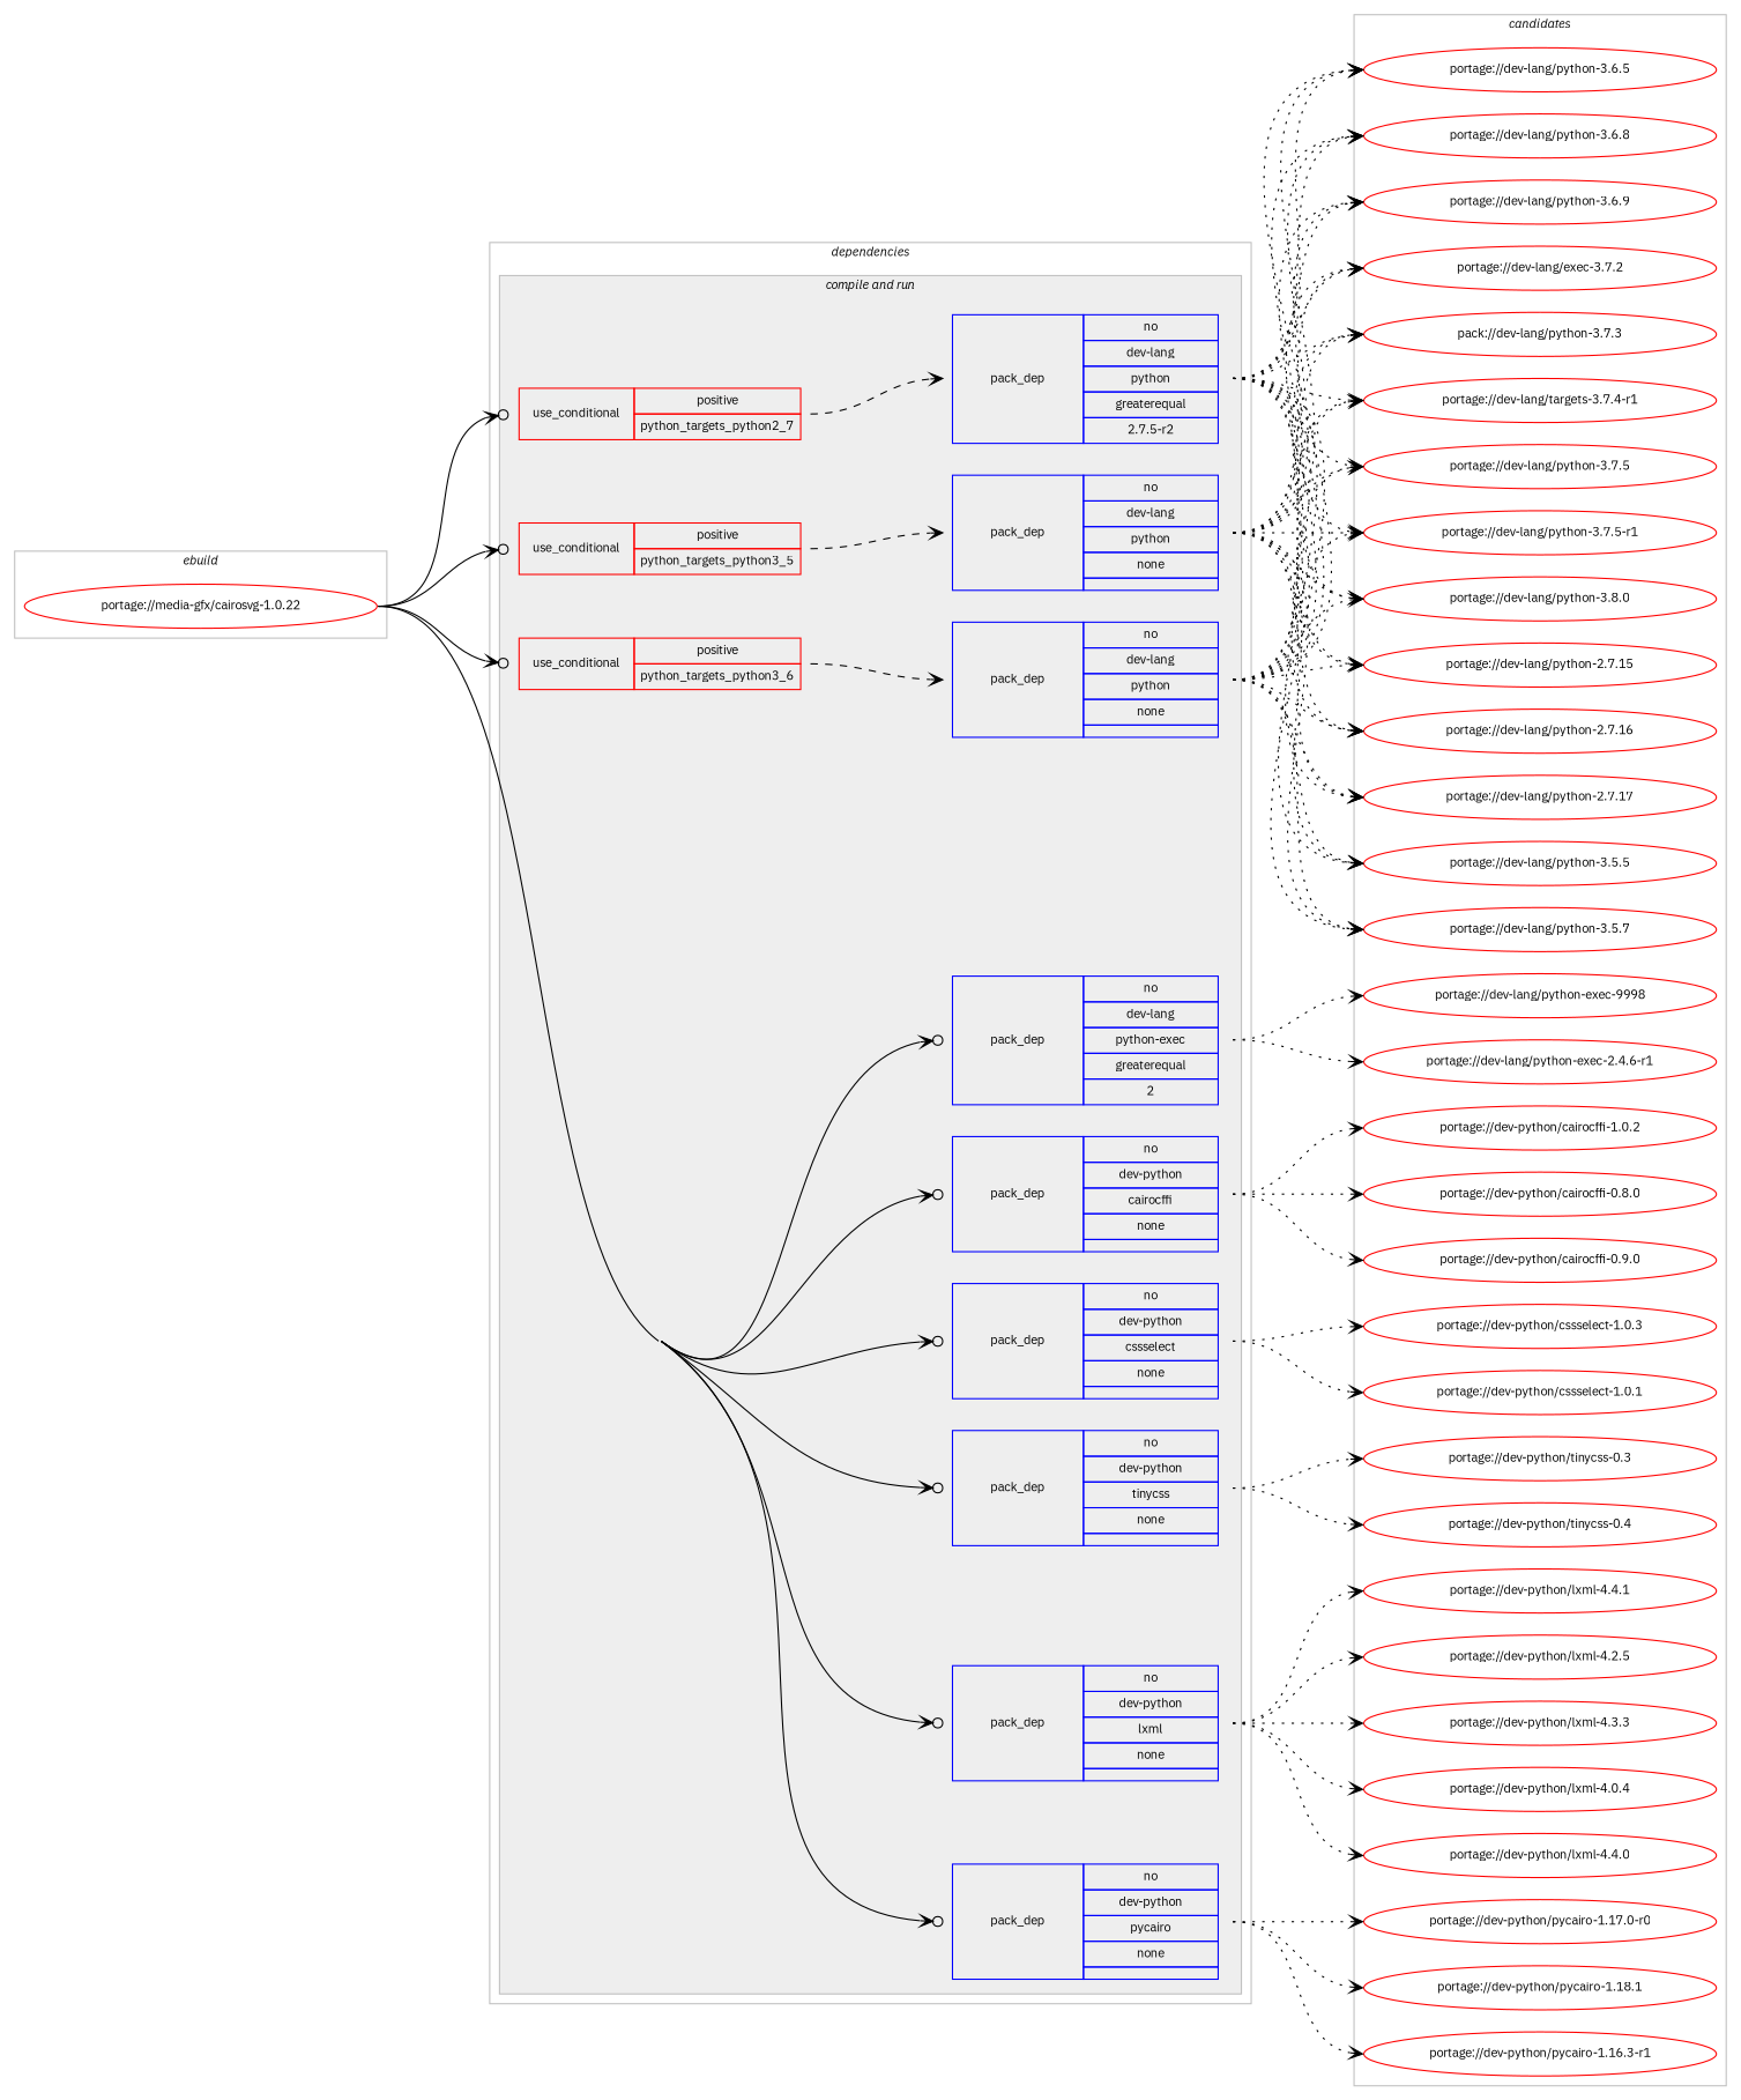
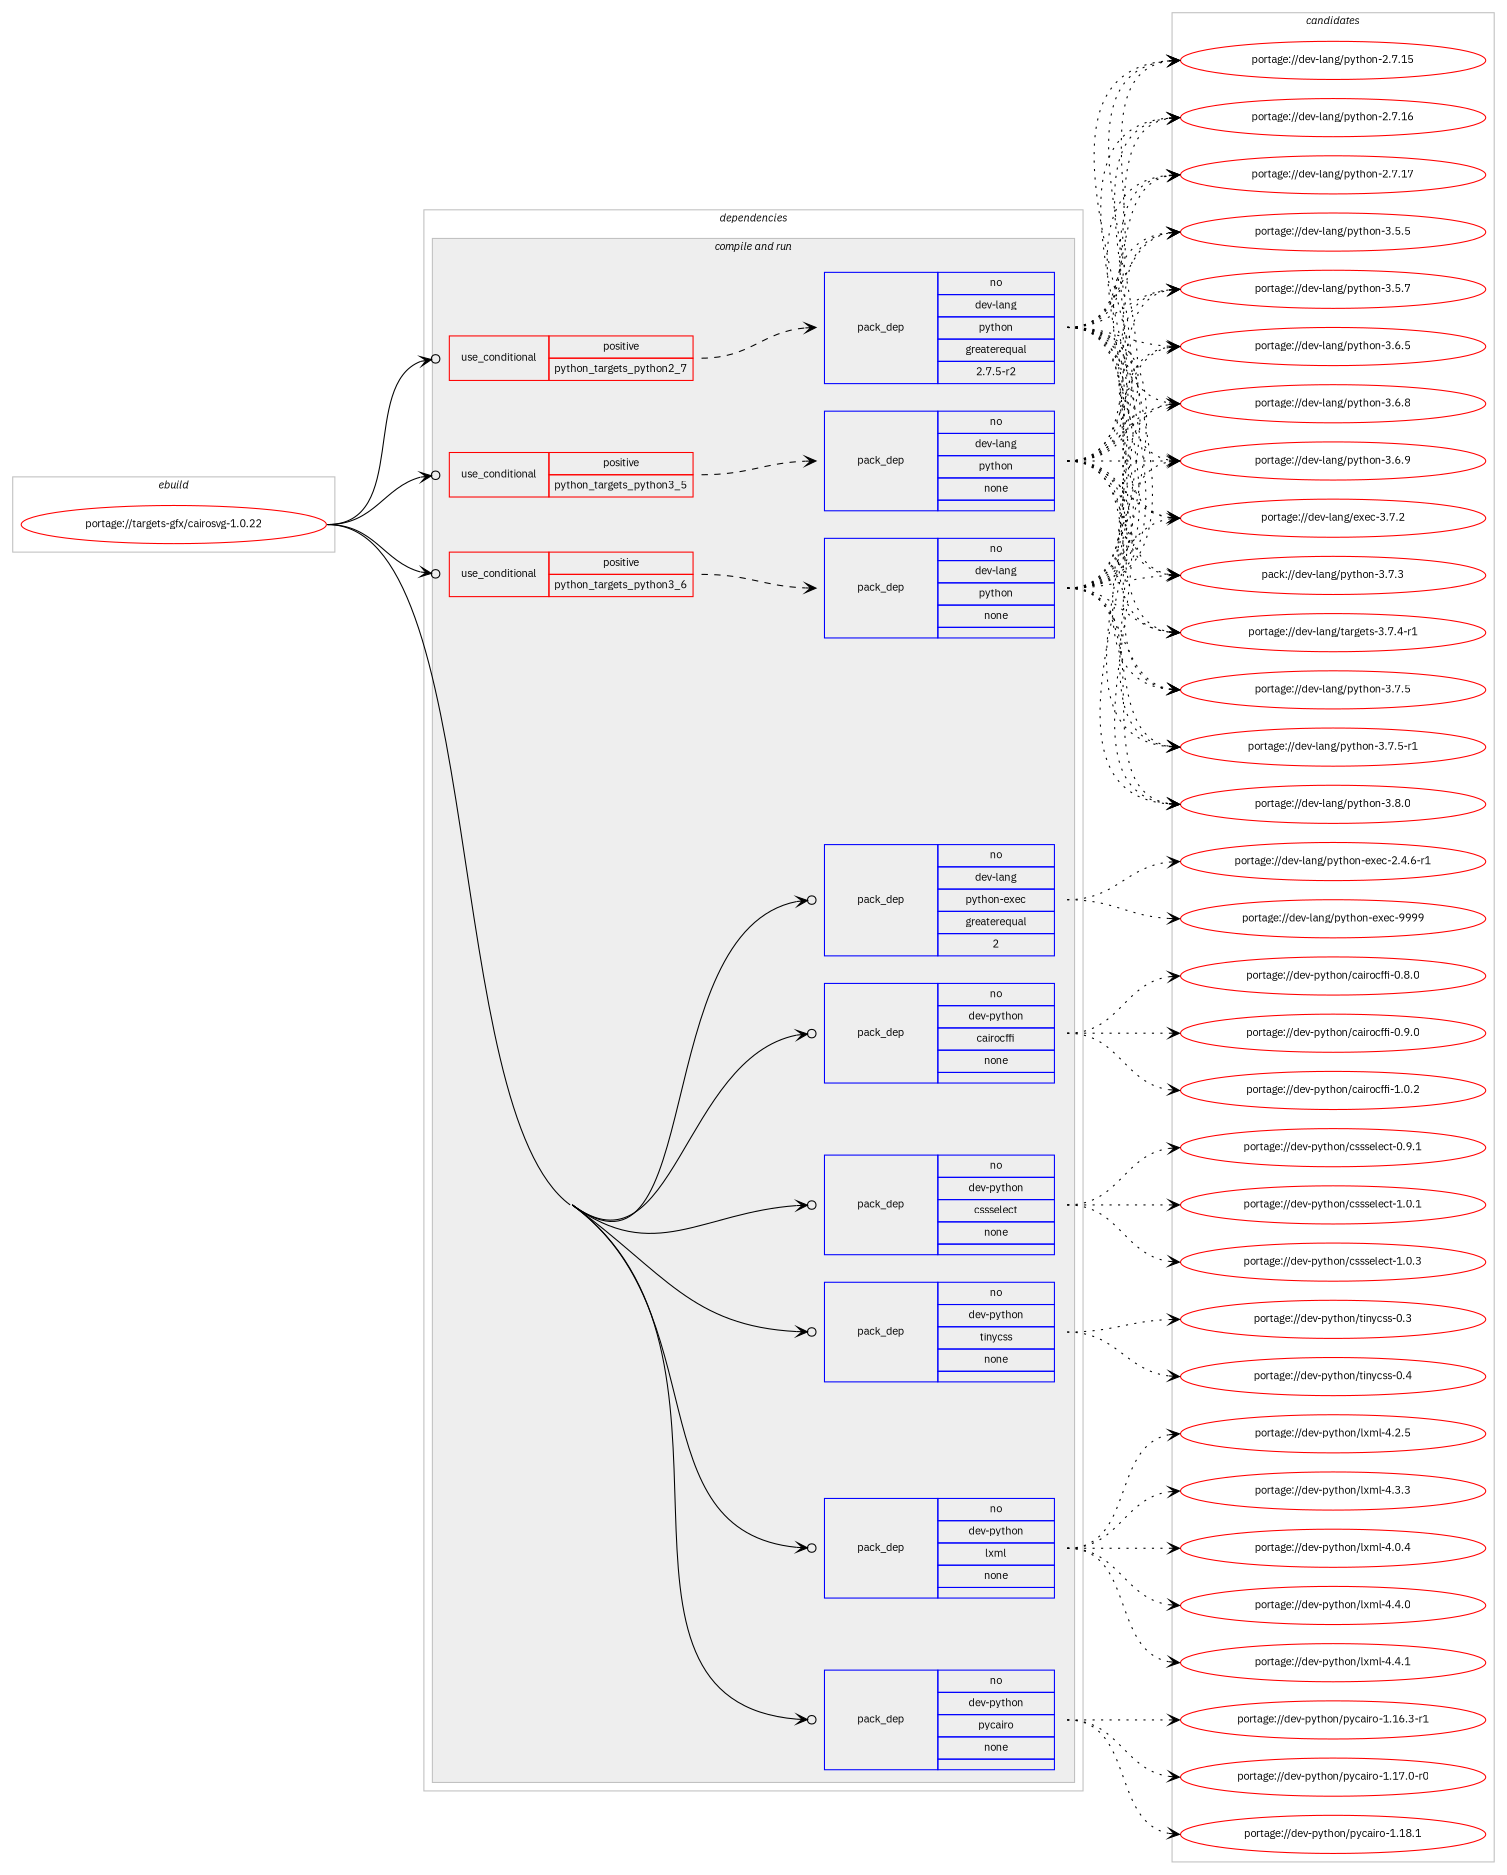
  digraph {
    compound=true
    concentrate=true
    fontname="IBM Plex Sans"
    fontsize=10
    newrank=true
    rankdir=LR
    ranksep=1.5
    node [color=red fontname="IBM Plex Sans" fontsize=10]
    edge [arrowhead=vee fontname="IBM Plex Sans" headport=w style=dotted tailport=e weight=100]
-   n1 [label="portage://media-gfx/cairosvg-1.0.22" width=4]
+   n1 [label="portage://targets-gfx/cairosvg-1.0.22" width=4]
    n2 [color=blue label=<<TABLE BORDER="0" CELLBORDER="1" CELLSPACING="0" CELLPADDING="4" WIDTH="220"><TR><TD ROWSPAN="6" CELLPADDING="30">pack_dep</TD></TR><TR><TD WIDTH="110">no</TD></TR><TR><TD>dev-lang</TD></TR><TR><TD>python</TD></TR><TR><TD>greaterequal</TD></TR><TR><TD>2.7.5-r2</TD></TR></TABLE>> shape=none]
    n3 [label=<<TABLE BORDER="0" CELLBORDER="1" CELLSPACING="0" CELLPADDING="4"><TR><TD ROWSPAN="3" CELLPADDING="10">use_conditional</TD></TR><TR><TD>positive</TD></TR><TR><TD>python_targets_python2_7</TD></TR></TABLE>> shape=none]
    n4 [color=blue label=<<TABLE BORDER="0" CELLBORDER="1" CELLSPACING="0" CELLPADDING="4" WIDTH="220"><TR><TD ROWSPAN="6" CELLPADDING="30">pack_dep</TD></TR><TR><TD WIDTH="110">no</TD></TR><TR><TD>dev-lang</TD></TR><TR><TD>python</TD></TR><TR><TD>none</TD></TR><TR><TD></TD></TR></TABLE>> shape=none]
    n5 [label=<<TABLE BORDER="0" CELLBORDER="1" CELLSPACING="0" CELLPADDING="4"><TR><TD ROWSPAN="3" CELLPADDING="10">use_conditional</TD></TR><TR><TD>positive</TD></TR><TR><TD>python_targets_python3_5</TD></TR></TABLE>> shape=none]
    n6 [color=blue label=<<TABLE BORDER="0" CELLBORDER="1" CELLSPACING="0" CELLPADDING="4" WIDTH="220"><TR><TD ROWSPAN="6" CELLPADDING="30">pack_dep</TD></TR><TR><TD WIDTH="110">no</TD></TR><TR><TD>dev-lang</TD></TR><TR><TD>python</TD></TR><TR><TD>none</TD></TR><TR><TD></TD></TR></TABLE>> shape=none]
    n7 [label=<<TABLE BORDER="0" CELLBORDER="1" CELLSPACING="0" CELLPADDING="4"><TR><TD ROWSPAN="3" CELLPADDING="10">use_conditional</TD></TR><TR><TD>positive</TD></TR><TR><TD>python_targets_python3_6</TD></TR></TABLE>> shape=none]
    n8 [color=blue label=<<TABLE BORDER="0" CELLBORDER="1" CELLSPACING="0" CELLPADDING="4" WIDTH="220"><TR><TD ROWSPAN="6" CELLPADDING="30">pack_dep</TD></TR><TR><TD WIDTH="110">no</TD></TR><TR><TD>dev-lang</TD></TR><TR><TD>python-exec</TD></TR><TR><TD>greaterequal</TD></TR><TR><TD>2</TD></TR></TABLE>> shape=none]
    n9 [color=blue label=<<TABLE BORDER="0" CELLBORDER="1" CELLSPACING="0" CELLPADDING="4" WIDTH="220"><TR><TD ROWSPAN="6" CELLPADDING="30">pack_dep</TD></TR><TR><TD WIDTH="110">no</TD></TR><TR><TD>dev-python</TD></TR><TR><TD>cairocffi</TD></TR><TR><TD>none</TD></TR><TR><TD></TD></TR></TABLE>> shape=none]
    n10 [color=blue label=<<TABLE BORDER="0" CELLBORDER="1" CELLSPACING="0" CELLPADDING="4" WIDTH="220"><TR><TD ROWSPAN="6" CELLPADDING="30">pack_dep</TD></TR><TR><TD WIDTH="110">no</TD></TR><TR><TD>dev-python</TD></TR><TR><TD>cssselect</TD></TR><TR><TD>none</TD></TR><TR><TD></TD></TR></TABLE>> shape=none]
    n11 [color=blue label=<<TABLE BORDER="0" CELLBORDER="1" CELLSPACING="0" CELLPADDING="4" WIDTH="220"><TR><TD ROWSPAN="6" CELLPADDING="30">pack_dep</TD></TR><TR><TD WIDTH="110">no</TD></TR><TR><TD>dev-python</TD></TR><TR><TD>tinycss</TD></TR><TR><TD>none</TD></TR><TR><TD></TD></TR></TABLE>> shape=none]
    n12 [color=blue label=<<TABLE BORDER="0" CELLBORDER="1" CELLSPACING="0" CELLPADDING="4" WIDTH="220"><TR><TD ROWSPAN="6" CELLPADDING="30">pack_dep</TD></TR><TR><TD WIDTH="110">no</TD></TR><TR><TD>dev-python</TD></TR><TR><TD>lxml</TD></TR><TR><TD>none</TD></TR><TR><TD></TD></TR></TABLE>> shape=none]
    n13 [color=blue label=<<TABLE BORDER="0" CELLBORDER="1" CELLSPACING="0" CELLPADDING="4" WIDTH="220"><TR><TD ROWSPAN="6" CELLPADDING="30">pack_dep</TD></TR><TR><TD WIDTH="110">no</TD></TR><TR><TD>dev-python</TD></TR><TR><TD>pycairo</TD></TR><TR><TD>none</TD></TR><TR><TD></TD></TR></TABLE>> shape=none]
    n14 [label="portage://dev-lang/python-2.7.15" width=4]
    n15 [label="portage://dev-lang/python-2.7.16" width=4]
    n16 [label="portage://dev-lang/python-2.7.17" width=4]
    n17 [label="portage://dev-lang/python-3.5.5" width=4]
    n18 [label="portage://dev-lang/python-3.5.7" width=4]
    n19 [label="portage://dev-lang/python-3.6.5" width=4]
    n20 [label="portage://dev-lang/python-3.6.8" width=4]
    n21 [label="portage://dev-lang/python-3.6.9" width=4]
    n22 [label="portage://dev-lang/exec-3.7.2" width=4]
    n23 [label="pack://dev-lang/python-3.7.3" width=4]
    n24 [label="portage://dev-lang/targets-3.7.4-r1" width=4]
    n25 [label="portage://dev-lang/python-3.7.5" width=4]
    n26 [label="portage://dev-lang/python-3.7.5-r1" width=4]
    n27 [label="portage://dev-lang/python-3.8.0" width=4]
    n28 [label="portage://dev-lang/python-exec-2.4.6-r1" width=4]
-   n29 [label="portage://dev-lang/python-exec-9998" width=4]
+   n29 [label="portage://dev-lang/python-exec-9999" width=4]
    n30 [label="portage://dev-python/cairocffi-0.8.0" width=4]
    n31 [label="portage://dev-python/cairocffi-0.9.0" width=4]
    n32 [label="portage://dev-python/cairocffi-1.0.2" width=4]
+   n33 [label="portage://dev-python/cssselect-0.9.1" width=4]
    n34 [label="portage://dev-python/cssselect-1.0.1" width=4]
    n35 [label="portage://dev-python/cssselect-1.0.3" width=4]
    n36 [label="portage://dev-python/lxml-4.2.5" width=4]
    n37 [label="portage://dev-python/lxml-4.3.3" width=4]
    n38 [label="portage://dev-python/lxml-4.0.4" width=4]
    n39 [label="portage://dev-python/lxml-4.4.0" width=4]
    n40 [label="portage://dev-python/lxml-4.4.1" width=4]
    n41 [label="portage://dev-python/pycairo-1.16.3-r1" width=4]
    n42 [label="portage://dev-python/pycairo-1.17.0-r0" width=4]
    n43 [label="portage://dev-python/pycairo-1.18.1" width=4]
    n44 [label="portage://dev-python/tinycss-0.3" width=4]
    n45 [label="portage://dev-python/tinycss-0.4" width=4]
    subgraph cluster_1 {
      color=gray
      label=<<i>ebuild</i>>
      rank=same
      n1
    }
    subgraph cluster_2 {
      color=gray
      label=<<i>dependencies</i>>
      subgraph cluster_3 {
        color=gray
        fillcolor="#eeeeee"
        label=<<i>compile</i>>
        style=filled
      }
      subgraph cluster_4 {
        color=gray
        fillcolor="#eeeeee"
        label=<<i>compile and run</i>>
        style=filled
        subgraph sub_5 {
          color=gray
          fillcolor="#eeeeee"
          label=<<i>compile and run</i>>
          style=filled
          n3
          subgraph sub_6 {
            color=gray
            fillcolor="#eeeeee"
            label=<<i>compile and run</i>>
            style=filled
            n2
          }
        }
        subgraph sub_7 {
          color=gray
          fillcolor="#eeeeee"
          label=<<i>compile and run</i>>
          style=filled
          n5
          subgraph sub_8 {
            color=gray
            fillcolor="#eeeeee"
            label=<<i>compile and run</i>>
            style=filled
            n4
          }
        }
        subgraph sub_9 {
          color=gray
          fillcolor="#eeeeee"
          label=<<i>compile and run</i>>
          style=filled
          n7
          subgraph sub_10 {
            color=gray
            fillcolor="#eeeeee"
            label=<<i>compile and run</i>>
            style=filled
            n6
          }
        }
        subgraph sub_11 {
          color=gray
          fillcolor="#eeeeee"
          label=<<i>compile and run</i>>
          style=filled
          n8
        }
        subgraph sub_12 {
          color=gray
          fillcolor="#eeeeee"
          label=<<i>compile and run</i>>
          style=filled
          n9
        }
        subgraph sub_13 {
          color=gray
          fillcolor="#eeeeee"
          label=<<i>compile and run</i>>
          style=filled
          n10
        }
        subgraph sub_14 {
          color=gray
          fillcolor="#eeeeee"
          label=<<i>compile and run</i>>
          style=filled
          n11
        }
        subgraph sub_15 {
          color=gray
          fillcolor="#eeeeee"
          label=<<i>compile and run</i>>
          style=filled
          n12
        }
        subgraph sub_16 {
          color=gray
          fillcolor="#eeeeee"
          label=<<i>compile and run</i>>
          style=filled
          n13
        }
      }
      subgraph cluster_17 {
        color=gray
        fillcolor="#eeeeee"
        label=<<i>run</i>>
        style=filled
      }
    }
    subgraph cluster_18 {
      color=gray
      label=<<i>candidates</i>>
      rank=same
      subgraph sub_19 {
        color=black
        label=<<i>candidates</i>>
        nodesep=1
        rank=same
        n14
        n15
        n16
        n17
        n18
        n19
        n20
        n21
        n22
        n23
        n24
        n25
        n26
        n27
      }
      subgraph sub_20 {
        color=black
        label=<<i>candidates</i>>
        nodesep=1
        rank=same
        n14
        n15
        n16
        n17
        n18
        n19
        n20
        n21
        n22
        n23
        n24
        n25
        n26
        n27
      }
      subgraph sub_21 {
        color=black
        label=<<i>candidates</i>>
        nodesep=1
        rank=same
        n14
        n15
        n16
        n17
        n18
        n19
        n20
        n21
        n22
        n23
        n24
        n25
        n26
        n27
      }
      subgraph sub_22 {
        color=black
        label=<<i>candidates</i>>
        nodesep=1
        rank=same
        n28
        n29
      }
      subgraph sub_23 {
        color=black
        label=<<i>candidates</i>>
        nodesep=1
        rank=same
        n30
        n31
        n32
      }
      subgraph sub_24 {
        color=black
        label=<<i>candidates</i>>
        nodesep=1
        rank=same
+       n33
        n34
        n35
      }
      subgraph sub_25 {
        color=black
        label=<<i>candidates</i>>
        nodesep=1
        rank=same
        n36
        n37
        n38
        n39
        n40
      }
      subgraph sub_26 {
        color=black
        label=<<i>candidates</i>>
        nodesep=1
        rank=same
        n41
        n42
        n43
      }
      subgraph sub_27 {
        color=black
        label=<<i>candidates</i>>
        nodesep=1
        rank=same
        n44
        n45
      }
    }
    n1 -> n3 [arrowhead=odotvee style=solid weight=20]
    n1 -> n5 [arrowhead=odotvee style=solid weight=20]
    n1 -> n7 [arrowhead=odotvee style=solid weight=20]
    n1 -> n8 [arrowhead=odotvee style=solid weight=20]
    n1 -> n9 [arrowhead=odotvee style=solid weight=20]
    n1 -> n10 [arrowhead=odotvee style=solid weight=20]
    n1 -> n11 [arrowhead=odotvee style=solid weight=20]
    n1 -> n12 [arrowhead=odotvee style=solid weight=20]
    n1 -> n13 [arrowhead=odotvee style=solid weight=20]
    n2 -> n14
    n2 -> n15
    n2 -> n16
    n2 -> n17
    n2 -> n18
    n2 -> n19
    n2 -> n20
    n2 -> n21
    n2 -> n22
    n2 -> n23
    n2 -> n24
    n2 -> n25
    n2 -> n26
    n2 -> n27
    n3 -> n2 [style=dashed weight=20]
    n4 -> n14
    n4 -> n15
    n4 -> n16
    n4 -> n17
    n4 -> n18
    n4 -> n19
    n4 -> n20
    n4 -> n21
    n4 -> n22
    n4 -> n23
    n4 -> n24
    n4 -> n25
    n4 -> n26
    n4 -> n27
    n5 -> n4 [style=dashed weight=20]
    n6 -> n14
    n6 -> n15
    n6 -> n16
    n6 -> n17
    n6 -> n18
    n6 -> n19
    n6 -> n20
    n6 -> n21
    n6 -> n22
    n6 -> n23
    n6 -> n24
    n6 -> n25
    n6 -> n26
    n6 -> n27
    n7 -> n6 [style=dashed weight=20]
    n8 -> n28
    n8 -> n29
    n9 -> n30
    n9 -> n31
    n9 -> n32
+   n10 -> n33
    n10 -> n34
    n10 -> n35
    n11 -> n44
    n11 -> n45
    n12 -> n36
    n12 -> n37
    n12 -> n38
    n12 -> n39
    n12 -> n40
    n13 -> n41
    n13 -> n42
    n13 -> n43
  }
